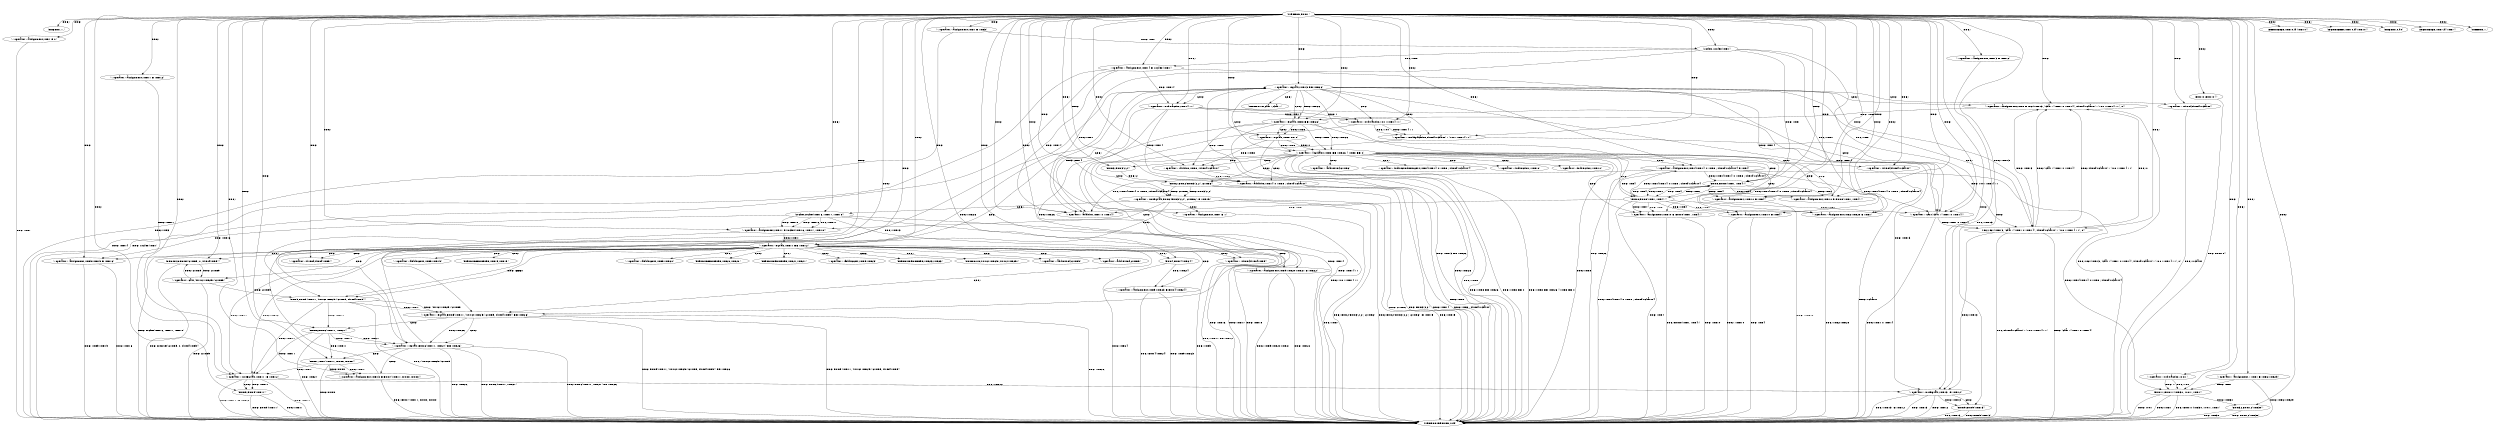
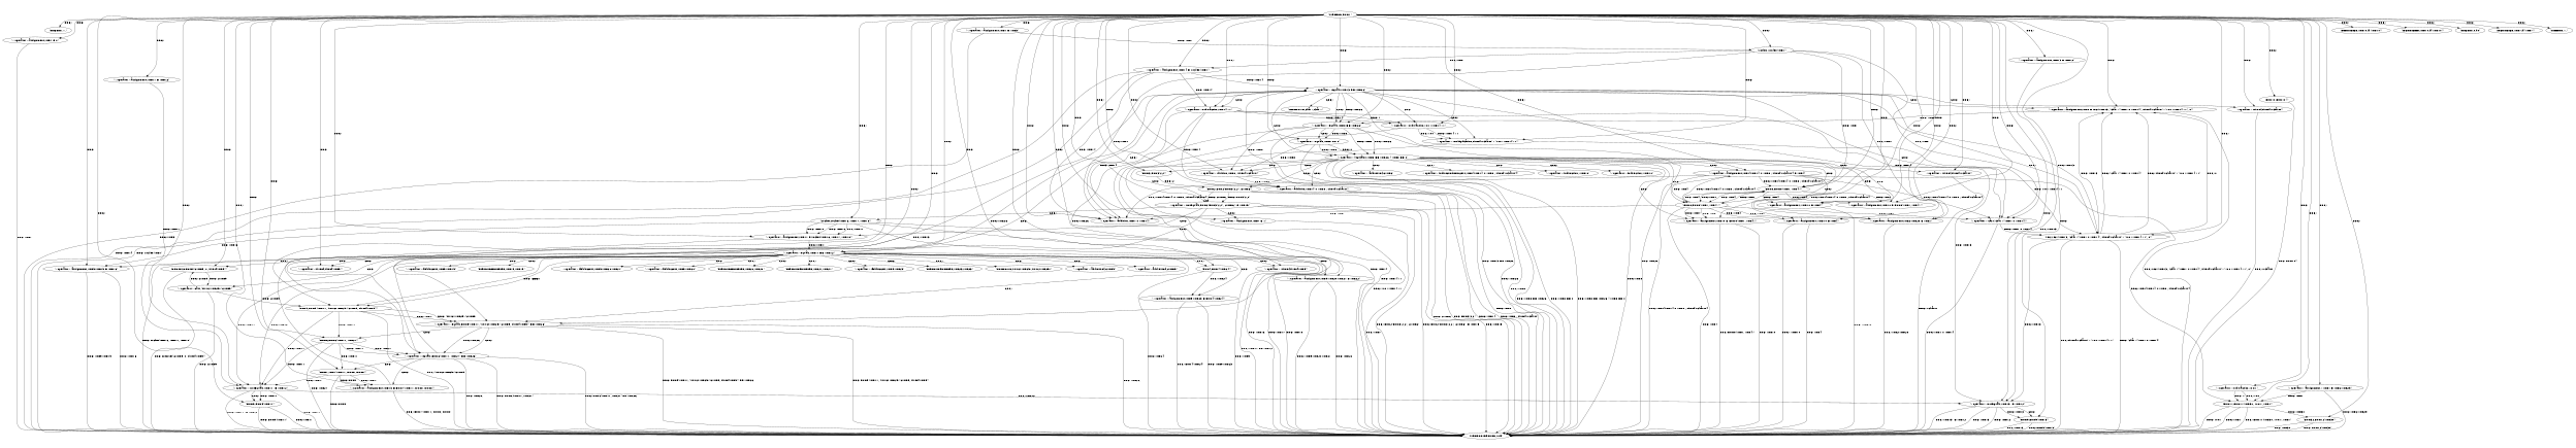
  digraph {
    edge [arrowhead=normal]
    n1 [label="(METHOD,FUN1)"]
    n2 [label="(LITERAL,\"\",)"]
    n3 [label="(<operator>.assignment,VAR1 = VAR3)"]
    n4 [label="(<operator>.assignment,VAR7 = 0)"]
    n5 [label="(<operator>.assignment,VAR11 = VAR12)"]
    n6 [label="(<operator>.assignment,VAR13 = VAR12)"]
    n7 [label="(<operator>.assignment,VAR14 = wcslen(VAR1))"]
    n8 [label="(wcslen,wcslen(VAR1))"]
    n9 [label="(<operator>.notEquals,FUN2(FUN3(2,2), &VAR6) != VAR15)"]
    n10 [label="(FUN3,FUN3(2,2))"]
    n11 [label="(<operator>.assignment,VAR7 = 1)"]
    n12 [label="(<operator>.assignment,VAR11 = socket(VAR16, VAR17, VAR18))"]
    n13 [label="(socket,socket(VAR16, VAR17, VAR18))"]
    n14 [label="(<operator>.equals,VAR11 == VAR12)"]
    n15 [label="(memset,memset(&VAR9, 0, sizeof(VAR9)))"]
    n16 [label="(<operator>.sizeOf,sizeof(VAR9))"]
    n17 [label="(<operator>.assignment,VAR9.VAR19 = VAR16)"]
    n18 [label="(<operator>.assignment,VAR9.VAR20.VAR21 = VAR22)"]
    n19 [label="(FUN4,FUN4(VAR24))"]
    n20 [label="(<operator>.equals,FUN5(VAR11, (struct VAR25*)&VAR9, sizeof(VAR9)) == VAR26)"]
    n21 [label="(FUN5,FUN5(VAR11, (struct VAR25*)&VAR9, sizeof(VAR9)))"]
    n22 [label="(<operator>.sizeOf,sizeof(VAR9))"]
    n23 [label="(<operator>.equals,FUN6(VAR11, VAR27) == VAR26)"]
    n24 [label="(FUN6,FUN6(VAR11, VAR27))"]
    n25 [label="(<operator>.assignment,VAR13 = FUN7(VAR11, NULL, NULL))"]
    n26 [label="(FUN7,VAR7(VAR11, NULL, NULL))"]
    n27 [label="(<operator>.equals,VAR13 == VAR26)"]
    n28 [label="(<operator>.assignment,VAR8 = recv(VAR13, (char *)(VAR1 + VAR14), sizeof(wchar_t) * (100 - VAR14 - 1), 0))"]
    n29 [label="(recv,recv(VAR13, (char *)(VAR1 + VAR14), sizeof(wchar_t) * (100 - VAR14 - 1), 0))"]
    n30 [label="(<operator>.cast,(char *)(VAR1 + VAR14))"]
    n31 [label="(<operator>.addition,VAR1 + VAR14)"]
    n32 [label="(<operator>.multiplication,sizeof(wchar_t) * (100 - VAR14 - 1))"]
    n33 [label="(<operator>.sizeOf,sizeof(wchar_t))"]
    n34 [label="(<operator>.subtraction,100 - VAR14 - 1)"]
    n35 [label="(<operator>.subtraction,VAR14 - 1)"]
    n36 [label="(<operator>.equals,VAR8 == VAR26)"]
    n37 [label="(<operator>.equals,VAR8 == 0)"]
    n38 [label="(<operator>.assignment,VAR1[VAR14 + VAR8 / sizeof(wchar_t)] = VAR4)"]
    n39 [label="(<operator>.addition,VAR14 + VAR8 / sizeof(wchar_t))"]
    n40 [label="(<operator>.division,VAR8 / sizeof(wchar_t))"]
    n41 [label="(<operator>.sizeOf,sizeof(wchar_t))"]
    n42 [label="(<operator>.assignment,VAR10 = FUN8(VAR1, VAR4''))"]
    n43 [label="(FUN8,FUN8(VAR1, VAR4''))"]
    n44 [label="(IDENTIFIER,VAR10,if (VAR10))"]
    n45 [label="(<operator>.assignment,*VAR10 = VAR4)"]
    n46 [label="(<operator>.assignment,VAR10 = FUN8(VAR1, VAR4''))"]
    n47 [label="(FUN8,FUN8(VAR1, VAR4''))"]
    n48 [label="(IDENTIFIER,VAR10,if (VAR10))"]
    n49 [label="(<operator>.assignment,*VAR10 = VAR4)"]
    n50 [label="(LITERAL,0,do)"]
    n51 [label="(<operator>.notEquals,VAR11 != VAR12)"]
    n52 [label="(FUN9,FUN9(VAR11))"]
    n53 [label="(<operator>.notEquals,VAR13 != VAR12)"]
    n54 [label="(FUN9,FUN9(VAR13))"]
    n55 [label="(IDENTIFIER,VAR7,if (VAR7))"]
    n56 [label="(FUN10,FUN10())"]
    n57 [label="(<operator>.assignment,VAR2.VAR28 = VAR1)"]
    n58 [label="(<operator>.assignment,* VAR1 = VAR2.VAR29)"]
    n59 [label="(LITERAL,\"\",)"]
    n60 [label="(FUN11,FUN11(VAR30, 100-1, VAR1))"]
    n61 [label="(<operator>.subtraction,100-1)"]
    n62 [label="(FUN32,FUN12(VAR30))"]
    n63 [label="(METHOD_RETURN,void)"]
    n64 [label="(FUN2,FUN2(FUN3(2,2), &VAR6))"]
    n65 [label="(<operator>.assignment,VAR9.VAR23 = FUN4(VAR24))"]
    n66 [label="(<operator>.cast,(struct VAR25*)&VAR9)"]
    n67 [label="(<operator>.addressOf,&VAR9)"]
    n68 [label="(<operator>.fieldAccess,VAR9.VAR19)"]
    n69 [label="(FIELD_IDENTIFIER,VAR19,VAR19)"]
+   n70 [label="(<operator>.fieldAccess,VAR9.VAR20.VAR21)"]
    n71 [label="(<operator>.fieldAccess,VAR9.VAR20)"]
    n72 [label="(FIELD_IDENTIFIER,VAR20,VAR20)"]
    n73 [label="(FIELD_IDENTIFIER,VAR21,VAR21)"]
    n74 [label="(<operator>.fieldAccess,VAR9.VAR23)"]
    n75 [label="(FIELD_IDENTIFIER,VAR23,VAR23)"]
    n76 [label="(UNKNOWN,struct VAR25*,struct VAR25*)"]
    n77 [label="(<operator>.addressOf,&VAR9)"]
    n78 [label="(<operator>.logicalOr,VAR8 == VAR26 || VAR8 == 0)"]
    n79 [label="(UNKNOWN,char *,char *)"]
    n80 [label="(<operator>.addressOf,&VAR6)"]
    n81 [label="(<operator>.indirectIndexAccess,VAR1[VAR14 + VAR8 / sizeof(wchar_t)])"]
    n82 [label="(<operator>.indirection,*VAR10)"]
    n83 [label="(<operator>.indirection,*VAR10)"]
    n1 -> n2 [label="DDG: "]
    n1 -> n3 [label="DDG: "]
    n1 -> n4 [arrowhead=diamond label="DDG: "]
    n1 -> n5 [arrowhead=diamond label="DDG: "]
    n1 -> n6 [arrowhead=diamond label="DDG: "]
    n1 -> n7 [label="DDG: "]
    n1 -> n8 [label="DDG: "]
    n1 -> n9 [label="DDG: "]
    n1 -> n10 [label="DDG: "]
    n1 -> n11 [label="DDG: "]
    n1 -> n12 [arrowhead=diamond label="DDG: "]
    n1 -> n13 [arrowhead=diamond label="DDG: "]
    n1 -> n14 [arrowhead=diamond label="DDG: "]
    n1 -> n15 [label="DDG: "]
    n1 -> n16 [label="DDG: "]
    n1 -> n17 [arrowhead=diamond label="DDG: "]
    n1 -> n18 [label="DDG: "]
    n1 -> n19 [label="DDG: "]
    n1 -> n20 [arrowhead=diamond label="DDG: "]
    n1 -> n21 [arrowhead=diamond label="DDG: "]
    n1 -> n22 [label="DDG: "]
    n1 -> n23 [arrowhead=diamond label="DDG: "]
    n1 -> n24 [arrowhead=diamond label="DDG: "]
    n1 -> n25 [arrowhead=diamond label="DDG: "]
    n1 -> n26 [arrowhead=diamond label="DDG: "]
    n1 -> n27 [label="DDG: "]
    n1 -> n28 [label="DDG: "]
    n1 -> n29 [label="DDG: "]
    n1 -> n30 [arrowhead=diamond label="DDG: "]
    n1 -> n31 [label="DDG: "]
    n1 -> n32 [arrowhead=diamond label="DDG: "]
    n1 -> n33 [label="DDG: "]
    n1 -> n34 [arrowhead=diamond label="DDG: "]
    n1 -> n35 [arrowhead=diamond label="DDG: "]
    n1 -> n36 [arrowhead=diamond label="DDG: "]
    n1 -> n37 [arrowhead=diamond label="DDG: "]
    n1 -> n38 [arrowhead=diamond label="DDG: "]
    n1 -> n39 [arrowhead=diamond label="DDG: "]
    n1 -> n40 [label="DDG: "]
    n1 -> n41 [arrowhead=diamond label="DDG: "]
    n1 -> n42 [arrowhead=diamond label="DDG: "]
    n1 -> n43 [label="DDG: "]
    n1 -> n44 [label="DDG: "]
    n1 -> n45 [label="DDG: "]
    n1 -> n46 [label="DDG: "]
    n1 -> n47 [arrowhead=diamond label="DDG: "]
    n1 -> n48 [label="DDG: "]
    n1 -> n49 [arrowhead=diamond label="DDG: "]
    n1 -> n50 [label="DDG: "]
    n1 -> n51 [label="DDG: "]
    n1 -> n52 [label="DDG: "]
    n1 -> n53 [label="DDG: "]
    n1 -> n54 [arrowhead=diamond label="DDG: "]
    n1 -> n55 [label="DDG: "]
    n1 -> n56 [arrowhead=diamond label="DDG: "]
    n1 -> n57 [label="DDG: "]
    n1 -> n58 [label="DDG: "]
    n1 -> n59 [arrowhead=diamond label="DDG: "]
    n1 -> n60 [label="DDG: "]
    n1 -> n61 [label="DDG: "]
    n1 -> n62 [label="DDG: "]
    n3 -> n8 [arrowhead=diamond label="DDG: VAR1"]
    n3 -> n63 [label="DDG: VAR3"]
    n4 -> n63 [arrowhead=diamond label="DDG: VAR7"]
    n5 -> n51 [label="DDG: VAR11"]
    n6 -> n53 [arrowhead=diamond label="DDG: VAR13"]
-   n7 -> n30 [label="DDG: VAR14"]
+   n7 -> n27 [label="DDG: VAR14"]
    n7 -> n31 [label="DDG: VAR14"]
    n7 -> n35 [label="DDG: VAR14"]
    n7 -> n63 [label="DDG: VAR14"]
    n7 -> n63 [label="DDG: wcslen(VAR1)"]
    n8 -> n7 [label="DDG: VAR1"]
    n8 -> n30 [arrowhead=diamond label="DDG: VAR1"]
    n8 -> n31 [arrowhead=diamond label="DDG: VAR1"]
    n8 -> n43 [arrowhead=diamond label="DDG: VAR1"]
    n8 -> n57 [label="DDG: VAR1"]
    n9 -> n11 [arrowhead=diamond label="CDG: "]
    n9 -> n12 [label="CDG: "]
    n9 -> n13 [label="CDG: "]
    n9 -> n14 [arrowhead=diamond label="CDG: "]
    n9 -> n63 [label="DDG: VAR15"]
    n9 -> n63 [arrowhead=diamond label="DDG: FUN2(FUN3(2,2), &VAR6)"]
    n9 -> n63 [arrowhead=diamond label="DDG: FUN2(FUN3(2,2), &VAR6) != VAR15"]
    n10 -> n64 [arrowhead=diamond label="DDG: 2"]
    n11 -> n63 [label="DDG: VAR7"]
    n12 -> n14 [label="DDG: VAR11"]
    n12 -> n63 [label="DDG: socket(VAR16, VAR17, VAR18)"]
    n13 -> n12 [label="DDG: VAR16"]
    n13 -> n12 [arrowhead=diamond label="DDG: VAR17"]
    n13 -> n12 [arrowhead=diamond label="DDG: VAR18"]
    n13 -> n17 [arrowhead=diamond label="DDG: VAR16"]
    n13 -> n63 [label="DDG: VAR18"]
    n13 -> n63 [label="DDG: VAR16"]
    n13 -> n63 [label="DDG: VAR17"]
    n14 -> n15 [arrowhead=diamond label="CDG: "]
    n14 -> n16 [arrowhead=diamond label="CDG: "]
    n14 -> n17 [label="CDG: "]
    n14 -> n18 [arrowhead=diamond label="CDG: "]
    n14 -> n19 [arrowhead=diamond label="CDG: "]
    n14 -> n20 [arrowhead=diamond label="CDG: "]
    n14 -> n21 [label="DDG: VAR11"]
    n14 -> n21 [arrowhead=diamond label="CDG: "]
    n14 -> n22 [label="CDG: "]
    n14 -> n51 [arrowhead=diamond label="DDG: VAR11"]
    n14 -> n51 [label="DDG: VAR12"]
    n14 -> n63 [label="DDG: VAR11 == VAR12"]
    n14 -> n65 [arrowhead=diamond label="CDG: "]
    n14 -> n66 [arrowhead=diamond label="CDG: "]
    n14 -> n67 [arrowhead=diamond label="CDG: "]
    n14 -> n68 [label="CDG: "]
    n14 -> n69 [label="CDG: "]
+   n14 -> n70 [arrowhead=diamond label="CDG: "]
    n14 -> n71 [label="CDG: "]
    n14 -> n72 [arrowhead=diamond label="CDG: "]
    n14 -> n73 [arrowhead=diamond label="CDG: "]
    n14 -> n74 [label="CDG: "]
    n14 -> n75 [arrowhead=diamond label="CDG: "]
    n14 -> n76 [arrowhead=diamond label="CDG: "]
    n14 -> n77 [arrowhead=diamond label="CDG: "]
    n15 -> n63 [label="DDG: memset(&VAR9, 0, sizeof(VAR9))"]
    n15 -> n66 [label="DDG: &VAR9"]
    n17 -> n63 [label="DDG: VAR16"]
    n17 -> n63 [arrowhead=diamond label="DDG: VAR9.VAR19"]
    n18 -> n63 [arrowhead=diamond label="DDG: VAR9.VAR20.VAR21"]
    n18 -> n63 [label="DDG: VAR22"]
    n19 -> n63 [label="DDG: VAR24"]
    n19 -> n65 [arrowhead=diamond label="DDG: VAR24"]
    n20 -> n23 [label="DDG: VAR26"]
    n20 -> n23 [label="CDG: "]
    n20 -> n24 [label="CDG: "]
    n20 -> n63 [label="DDG: FUN5(VAR11, (struct VAR25*)&VAR9, sizeof(VAR9))"]
    n20 -> n63 [arrowhead=diamond label="DDG: FUN5(VAR11, (struct VAR25*)&VAR9, sizeof(VAR9)) == VAR26"]
    n20 -> n63 [arrowhead=diamond label="DDG: VAR26"]
    n21 -> n20 [label="DDG: VAR11"]
    n21 -> n20 [label="DDG: (struct VAR25*)&VAR9"]
    n21 -> n24 [arrowhead=diamond label="DDG: VAR11"]
    n21 -> n51 [arrowhead=diamond label="DDG: VAR11"]
    n21 -> n63 [arrowhead=diamond label="DDG: (struct VAR25*)&VAR9"]
    n22 -> n63 [label="DDG: VAR9"]
    n23 -> n25 [label="CDG: "]
    n23 -> n26 [arrowhead=diamond label="CDG: "]
    n23 -> n27 [arrowhead=diamond label="DDG: VAR26"]
    n23 -> n27 [arrowhead=diamond label="CDG: "]
    n23 -> n63 [arrowhead=diamond label="DDG: VAR26"]
    n23 -> n63 [arrowhead=diamond label="DDG: FUN6(VAR11, VAR27)"]
    n23 -> n63 [arrowhead=diamond label="DDG: FUN6(VAR11, VAR27) == VAR26"]
    n24 -> n23 [arrowhead=diamond label="DDG: VAR11"]
    n24 -> n23 [arrowhead=diamond label="DDG: VAR27"]
    n24 -> n26 [label="DDG: VAR11"]
    n24 -> n51 [arrowhead=diamond label="DDG: VAR11"]
    n24 -> n63 [arrowhead=diamond label="DDG: VAR27"]
    n25 -> n27 [label="DDG: VAR13"]
    n25 -> n63 [arrowhead=diamond label="DDG: FUN7(VAR11, NULL, NULL)"]
    n26 -> n25 [arrowhead=diamond label="DDG: VAR11"]
    n26 -> n25 [label="DDG: NULL"]
    n26 -> n51 [arrowhead=diamond label="DDG: VAR11"]
    n26 -> n63 [label="DDG: NULL"]
    n27 -> n28 [label="CDG: "]
    n27 -> n29 [label="DDG: VAR13"]
    n27 -> n29 [label="CDG: "]
    n27 -> n30 [label="CDG: "]
    n27 -> n31 [label="CDG: "]
    n27 -> n32 [label="CDG: "]
    n27 -> n33 [label="CDG: "]
    n27 -> n34 [arrowhead=diamond label="CDG: "]
    n27 -> n35 [arrowhead=diamond label="CDG: "]
    n27 -> n36 [label="DDG: VAR26"]
    n27 -> n36 [label="CDG: "]
    n27 -> n53 [label="DDG: VAR13"]
    n27 -> n63 [label="DDG: VAR13 == VAR26"]
    n27 -> n63 [label="DDG: VAR26"]
    n27 -> n78 [arrowhead=diamond label="CDG: "]
    n27 -> n79 [label="CDG: "]
    n28 -> n36 [label="DDG: VAR8"]
    n28 -> n63 [label="DDG: recv(VAR13, (char *)(VAR1 + VAR14), sizeof(wchar_t) * (100 - VAR14 - 1), 0)"]
    n29 -> n28 [arrowhead=diamond label="DDG: VAR13"]
    n29 -> n28 [arrowhead=diamond label="DDG: (char *)(VAR1 + VAR14)"]
    n29 -> n28 [label="DDG: sizeof(wchar_t) * (100 - VAR14 - 1)"]
    n29 -> n28 [label="DDG: 0"]
    n29 -> n53 [label="DDG: VAR13"]
    n29 -> n63 [label="DDG: (char *)(VAR1 + VAR14)"]
    n29 -> n63 [label="DDG: sizeof(wchar_t) * (100 - VAR14 - 1)"]
    n30 -> n29 [arrowhead=diamond label="DDG: VAR1 + VAR14"]
    n30 -> n63 [arrowhead=diamond label="DDG: VAR1 + VAR14"]
    n32 -> n29 [label="DDG: 100 - VAR14 - 1"]
    n32 -> n63 [arrowhead=diamond label="DDG: 100 - VAR14 - 1"]
    n33 -> n63 [label="DDG: wchar_t"]
    n34 -> n32 [label="DDG: 100"]
    n34 -> n32 [label="DDG: VAR14 - 1"]
    n34 -> n63 [label="DDG: VAR14 - 1"]
    n35 -> n30 [label="DDG: VAR14"]
    n35 -> n31 [label="DDG: VAR14"]
    n35 -> n34 [arrowhead=diamond label="DDG: VAR14"]
    n35 -> n34 [arrowhead=diamond label="DDG: 1"]
    n35 -> n39 [arrowhead=diamond label="DDG: VAR14"]
    n35 -> n63 [arrowhead=diamond label="DDG: VAR14"]
    n36 -> n20 [label="DDG: VAR26"]
    n36 -> n37 [label="DDG: VAR8"]
    n36 -> n37 [label="CDG: "]
    n36 -> n40 [arrowhead=diamond label="DDG: VAR8"]
    n36 -> n63 [arrowhead=diamond label="DDG: VAR26"]
    n36 -> n63 [label="DDG: VAR8"]
    n36 -> n78 [arrowhead=diamond label="DDG: VAR8"]
    n36 -> n78 [label="DDG: VAR26"]
    n37 -> n40 [arrowhead=diamond label="DDG: VAR8"]
    n37 -> n63 [label="DDG: VAR8"]
    n37 -> n78 [label="DDG: VAR8"]
    n37 -> n78 [arrowhead=diamond label="DDG: 0"]
    n38 -> n30 [arrowhead=diamond label="DDG: VAR1[VAR14 + VAR8 / sizeof(wchar_t)]"]
    n38 -> n31 [arrowhead=diamond label="DDG: VAR1[VAR14 + VAR8 / sizeof(wchar_t)]"]
    n38 -> n43 [arrowhead=diamond label="DDG: VAR1[VAR14 + VAR8 / sizeof(wchar_t)]"]
    n38 -> n47 [arrowhead=diamond label="DDG: VAR1[VAR14 + VAR8 / sizeof(wchar_t)]"]
    n38 -> n57 [label="DDG: VAR1[VAR14 + VAR8 / sizeof(wchar_t)]"]
    n38 -> n60 [arrowhead=diamond label="DDG: VAR1[VAR14 + VAR8 / sizeof(wchar_t)]"]
    n38 -> n63 [arrowhead=diamond label="DDG: VAR1[VAR14 + VAR8 / sizeof(wchar_t)]"]
    n39 -> n63 [label="DDG: VAR8 / sizeof(wchar_t)"]
    n39 -> n63 [arrowhead=diamond label="DDG: VAR14"]
    n40 -> n39 [arrowhead=diamond label="DDG: VAR8"]
    n40 -> n63 [arrowhead=diamond label="DDG: VAR8"]
    n41 -> n63 [label="DDG: wchar_t"]
    n43 -> n42 [label="DDG: VAR1"]
    n43 -> n42 [label="DDG: VAR4"]
    n43 -> n45 [arrowhead=diamond label="DDG: VAR4"]
    n43 -> n47 [label="DDG: VAR1"]
    n43 -> n47 [label="DDG: VAR4"]
    n45 -> n63 [arrowhead=diamond label="DDG: *VAR10"]
    n46 -> n63 [arrowhead=diamond label="DDG: FUN8(VAR1, VAR4'')"]
    n46 -> n63 [label="DDG: VAR10"]
    n47 -> n30 [label="DDG: VAR1"]
    n47 -> n31 [label="DDG: VAR1"]
    n47 -> n38 [label="DDG: VAR4"]
    n47 -> n43 [label="DDG: VAR1"]
    n47 -> n43 [label="DDG: VAR4"]
    n47 -> n46 [arrowhead=diamond label="DDG: VAR1"]
    n47 -> n46 [label="DDG: VAR4"]
    n47 -> n49 [label="DDG: VAR4"]
    n47 -> n57 [label="DDG: VAR1"]
    n47 -> n63 [label="DDG: VAR4"]
    n49 -> n63 [label="DDG: *VAR10"]
    n49 -> n63 [arrowhead=diamond label="DDG: VAR4"]
    n51 -> n52 [arrowhead=diamond label="DDG: VAR11"]
    n51 -> n52 [arrowhead=diamond label="CDG: "]
    n51 -> n53 [arrowhead=diamond label="DDG: VAR12"]
    n51 -> n63 [label="DDG: VAR11"]
    n51 -> n63 [label="DDG: VAR11 != VAR12"]
    n52 -> n63 [label="DDG: VAR11"]
    n52 -> n63 [arrowhead=diamond label="DDG: FUN9(VAR11)"]
    n53 -> n54 [label="DDG: VAR13"]
    n53 -> n54 [label="CDG: "]
    n53 -> n63 [arrowhead=diamond label="DDG: VAR13 != VAR12"]
    n53 -> n63 [arrowhead=diamond label="DDG: VAR13"]
    n53 -> n63 [label="DDG: VAR12"]
    n54 -> n63 [label="DDG: VAR13"]
    n54 -> n63 [arrowhead=diamond label="DDG: FUN9(VAR13)"]
    n56 -> n63 [label="DDG: FUN10()"]
    n57 -> n63 [label="DDG: VAR2.VAR28"]
    n58 -> n60 [label="DDG: VAR1"]
    n58 -> n63 [arrowhead=diamond label="DDG: VAR2.VAR29"]
    n60 -> n62 [label="DDG: VAR30"]
    n60 -> n63 [label="DDG: FUN11(VAR30, 100-1, VAR1)"]
    n60 -> n63 [label="DDG: 100-1"]
    n60 -> n63 [arrowhead=diamond label="DDG: VAR1"]
    n61 -> n60 [label="DDG: 100"]
    n61 -> n60 [label="DDG: 1"]
    n62 -> n63 [arrowhead=diamond label="DDG: FUN12(VAR30)"]
    n62 -> n63 [label="DDG: VAR30"]
    n64 -> n9 [arrowhead=diamond label="DDG: FUN3(2,2)"]
    n64 -> n9 [label="DDG: &VAR6"]
    n64 -> n63 [label="DDG: FUN3(2,2)"]
    n64 -> n63 [label="DDG: &VAR6"]
    n65 -> n63 [arrowhead=diamond label="DDG: FUN4(VAR24)"]
    n65 -> n63 [arrowhead=diamond label="DDG: VAR9.VAR23"]
    n66 -> n15 [label="DDG: &VAR9"]
    n66 -> n21 [label="DDG: &VAR9"]
    n66 -> n63 [label="DDG: &VAR9"]
    n78 -> n9 [arrowhead=diamond label="CDG: "]
    n78 -> n10 [arrowhead=diamond label="CDG: "]
    n78 -> n38 [arrowhead=diamond label="CDG: "]
    n78 -> n39 [label="CDG: "]
    n78 -> n40 [arrowhead=diamond label="CDG: "]
    n78 -> n41 [label="CDG: "]
    n78 -> n42 [arrowhead=diamond label="CDG: "]
    n78 -> n43 [arrowhead=diamond label="CDG: "]
    n78 -> n45 [arrowhead=diamond label="CDG: "]
    n78 -> n46 [label="CDG: "]
    n78 -> n47 [arrowhead=diamond label="CDG: "]
    n78 -> n49 [arrowhead=diamond label="CDG: "]
    n78 -> n63 [arrowhead=diamond label="DDG: VAR8 == VAR26"]
    n78 -> n63 [arrowhead=diamond label="DDG: VAR8 == 0"]
    n78 -> n63 [arrowhead=diamond label="DDG: VAR8 == VAR26 || VAR8 == 0"]
    n78 -> n64 [arrowhead=diamond label="CDG: "]
    n78 -> n80 [label="CDG: "]
    n78 -> n81 [label="CDG: "]
    n78 -> n82 [arrowhead=diamond label="CDG: "]
    n78 -> n83 [arrowhead=diamond label="CDG: "]
  }
